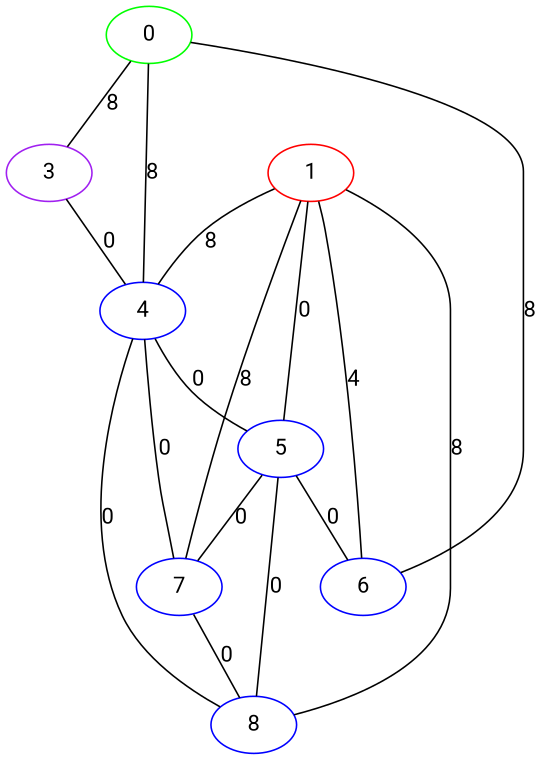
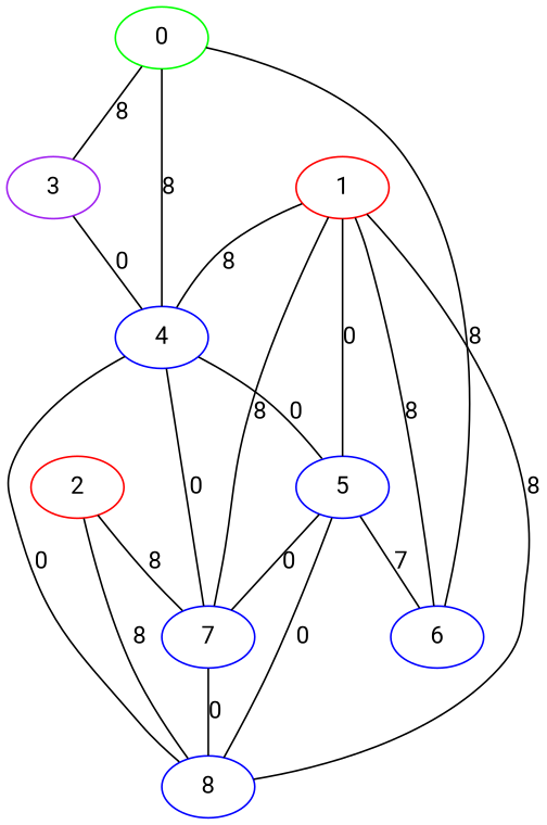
  graph {
    fontname=Roboto
    node [color=blue fontname=Roboto weight=3]
    edge [fontname=Roboto]
    0 [color=green weight=2]
    3 [color=purple weight=4]
    4
    6
    5
    7
    8
    1 [color=red weight=1]
+   2 [color=red weight=1]
    0 -- 3 [label=8]
    0 -- 4 [label=8]
    0 -- 6 [label=8]
    3 -- 4 [label=0]
    4 -- 5 [label=0]
    4 -- 7 [label=0]
    4 -- 8 [label=0]
-   5 -- 6 [label=0]
+   5 -- 6 [label=7]
    5 -- 7 [label=0]
    5 -- 8 [label=0]
    7 -- 8 [label=0]
    1 -- 4 [label=8]
-   1 -- 6 [label=4]
+   1 -- 6 [label=8]
    1 -- 5 [label=0]
    1 -- 7 [label=8]
    1 -- 8 [label=8]
+   2 -- 7 [label=8]
+   2 -- 8 [label=8]
  }
